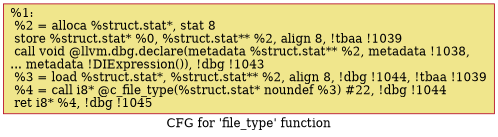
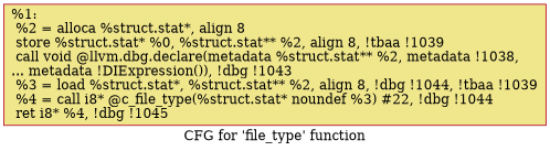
  digraph {
    label="CFG for 'file_type' function"
-   n1 [color="#b70d28ff" fillcolor=khaki label="{%1:\l  %2 = alloca %struct.stat*, stat 8\l  store %struct.stat* %0, %struct.stat** %2, align 8, !tbaa !1039\l  call void @llvm.dbg.declare(metadata %struct.stat** %2, metadata !1038,\l... metadata !DIExpression()), !dbg !1043\l  %3 = load %struct.stat*, %struct.stat** %2, align 8, !dbg !1044, !tbaa !1039\l  %4 = call i8* @c_file_type(%struct.stat* noundef %3) #22, !dbg !1044\l  ret i8* %4, !dbg !1045\l}" shape=record style=filled]
+   n1 [color="#b70d28ff" fillcolor=khaki label="{%1:\l  %2 = alloca %struct.stat*, align 8\l  store %struct.stat* %0, %struct.stat** %2, align 8, !tbaa !1039\l  call void @llvm.dbg.declare(metadata %struct.stat** %2, metadata !1038,\l... metadata !DIExpression()), !dbg !1043\l  %3 = load %struct.stat*, %struct.stat** %2, align 8, !dbg !1044, !tbaa !1039\l  %4 = call i8* @c_file_type(%struct.stat* noundef %3) #22, !dbg !1044\l  ret i8* %4, !dbg !1045\l}" shape=record style=filled]
  }
